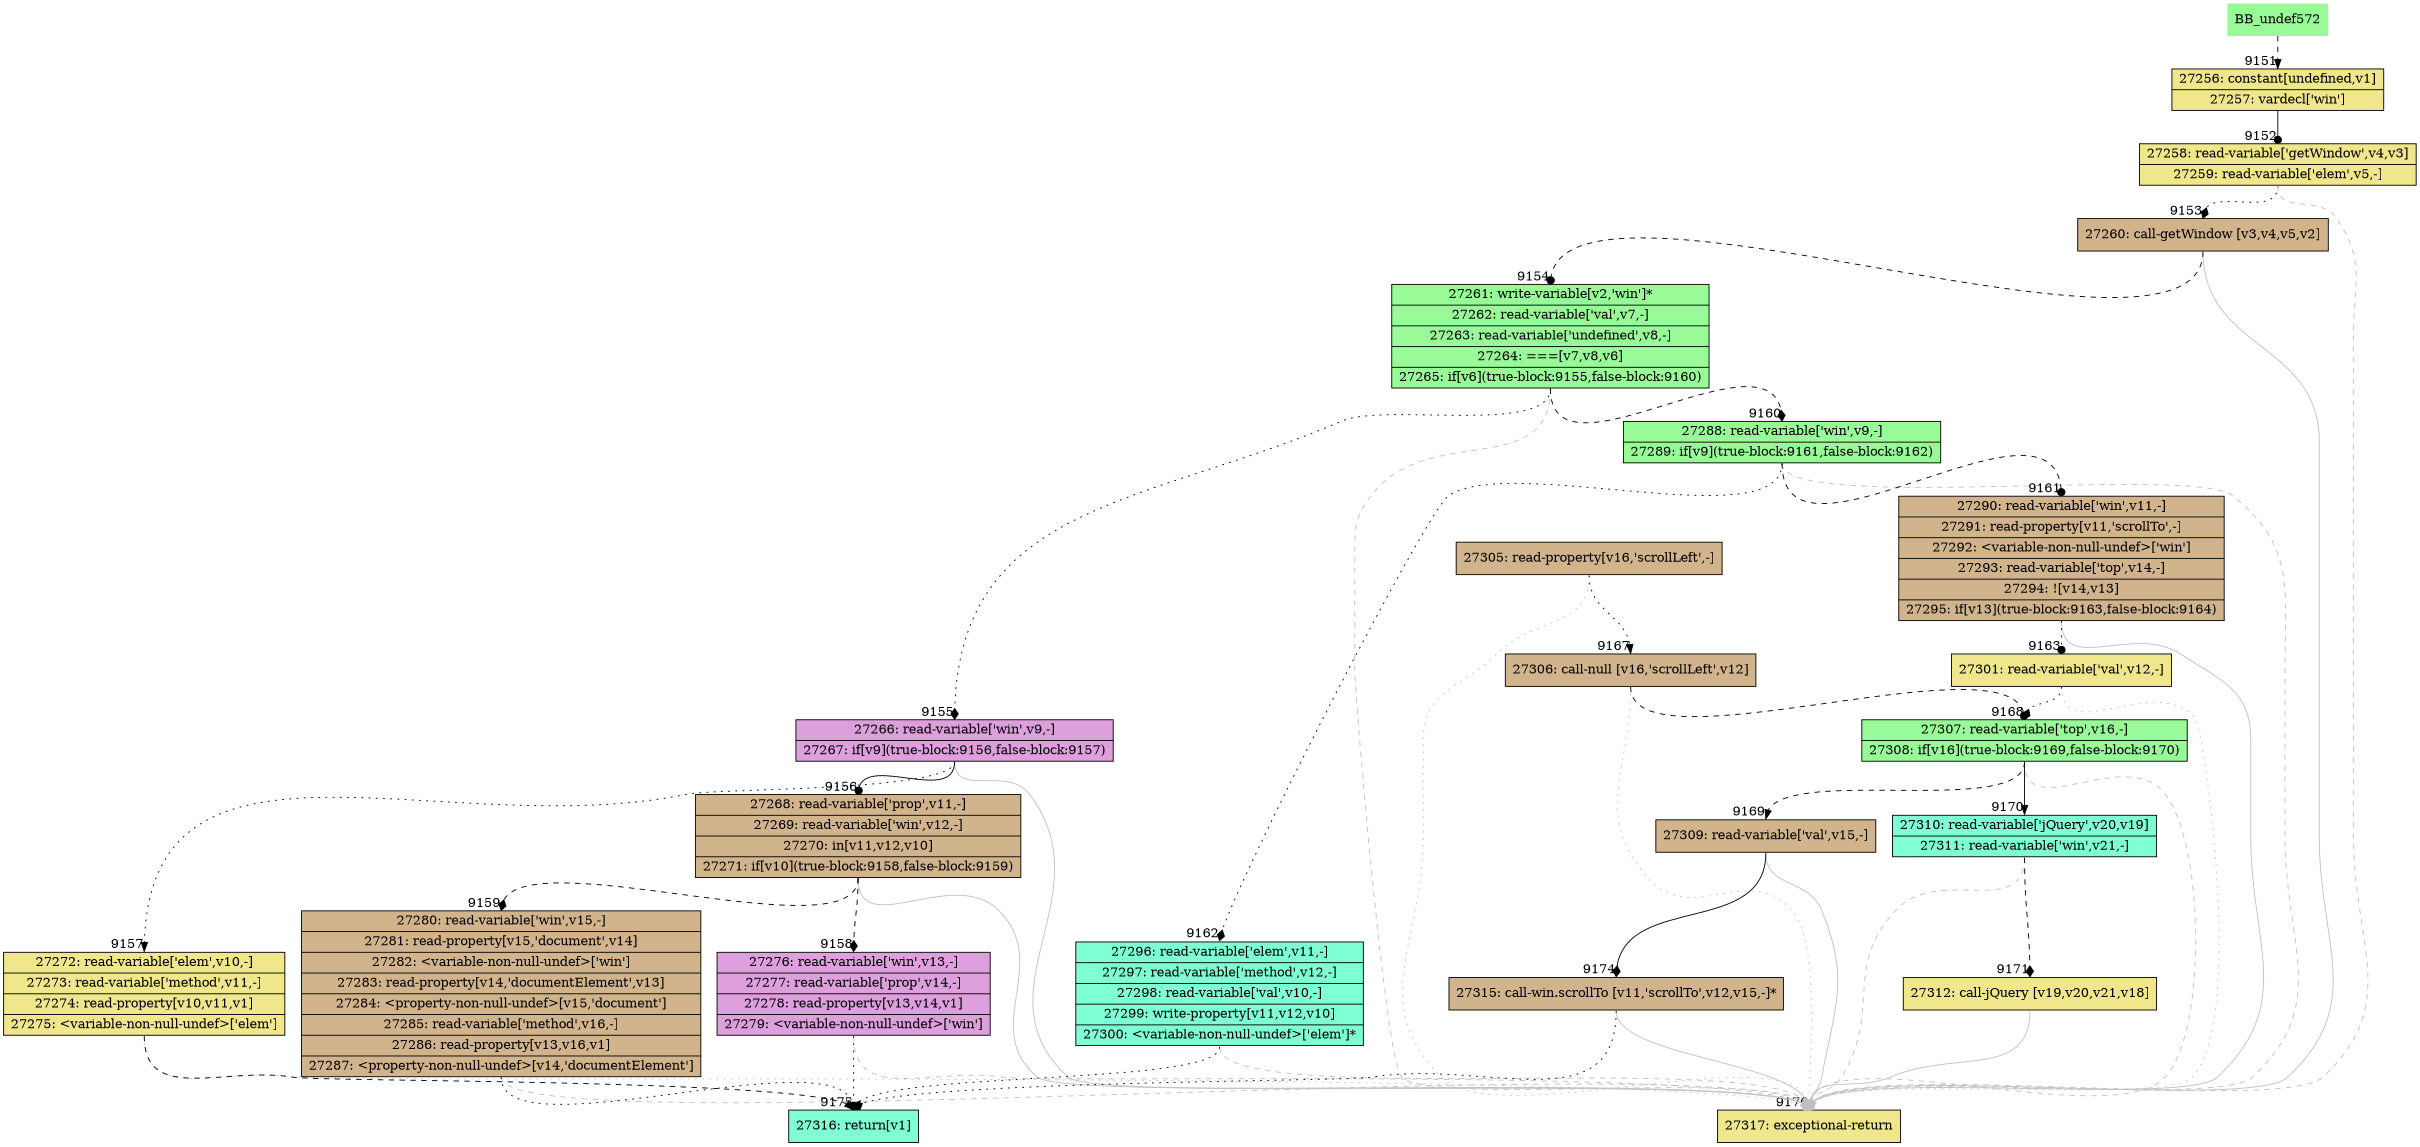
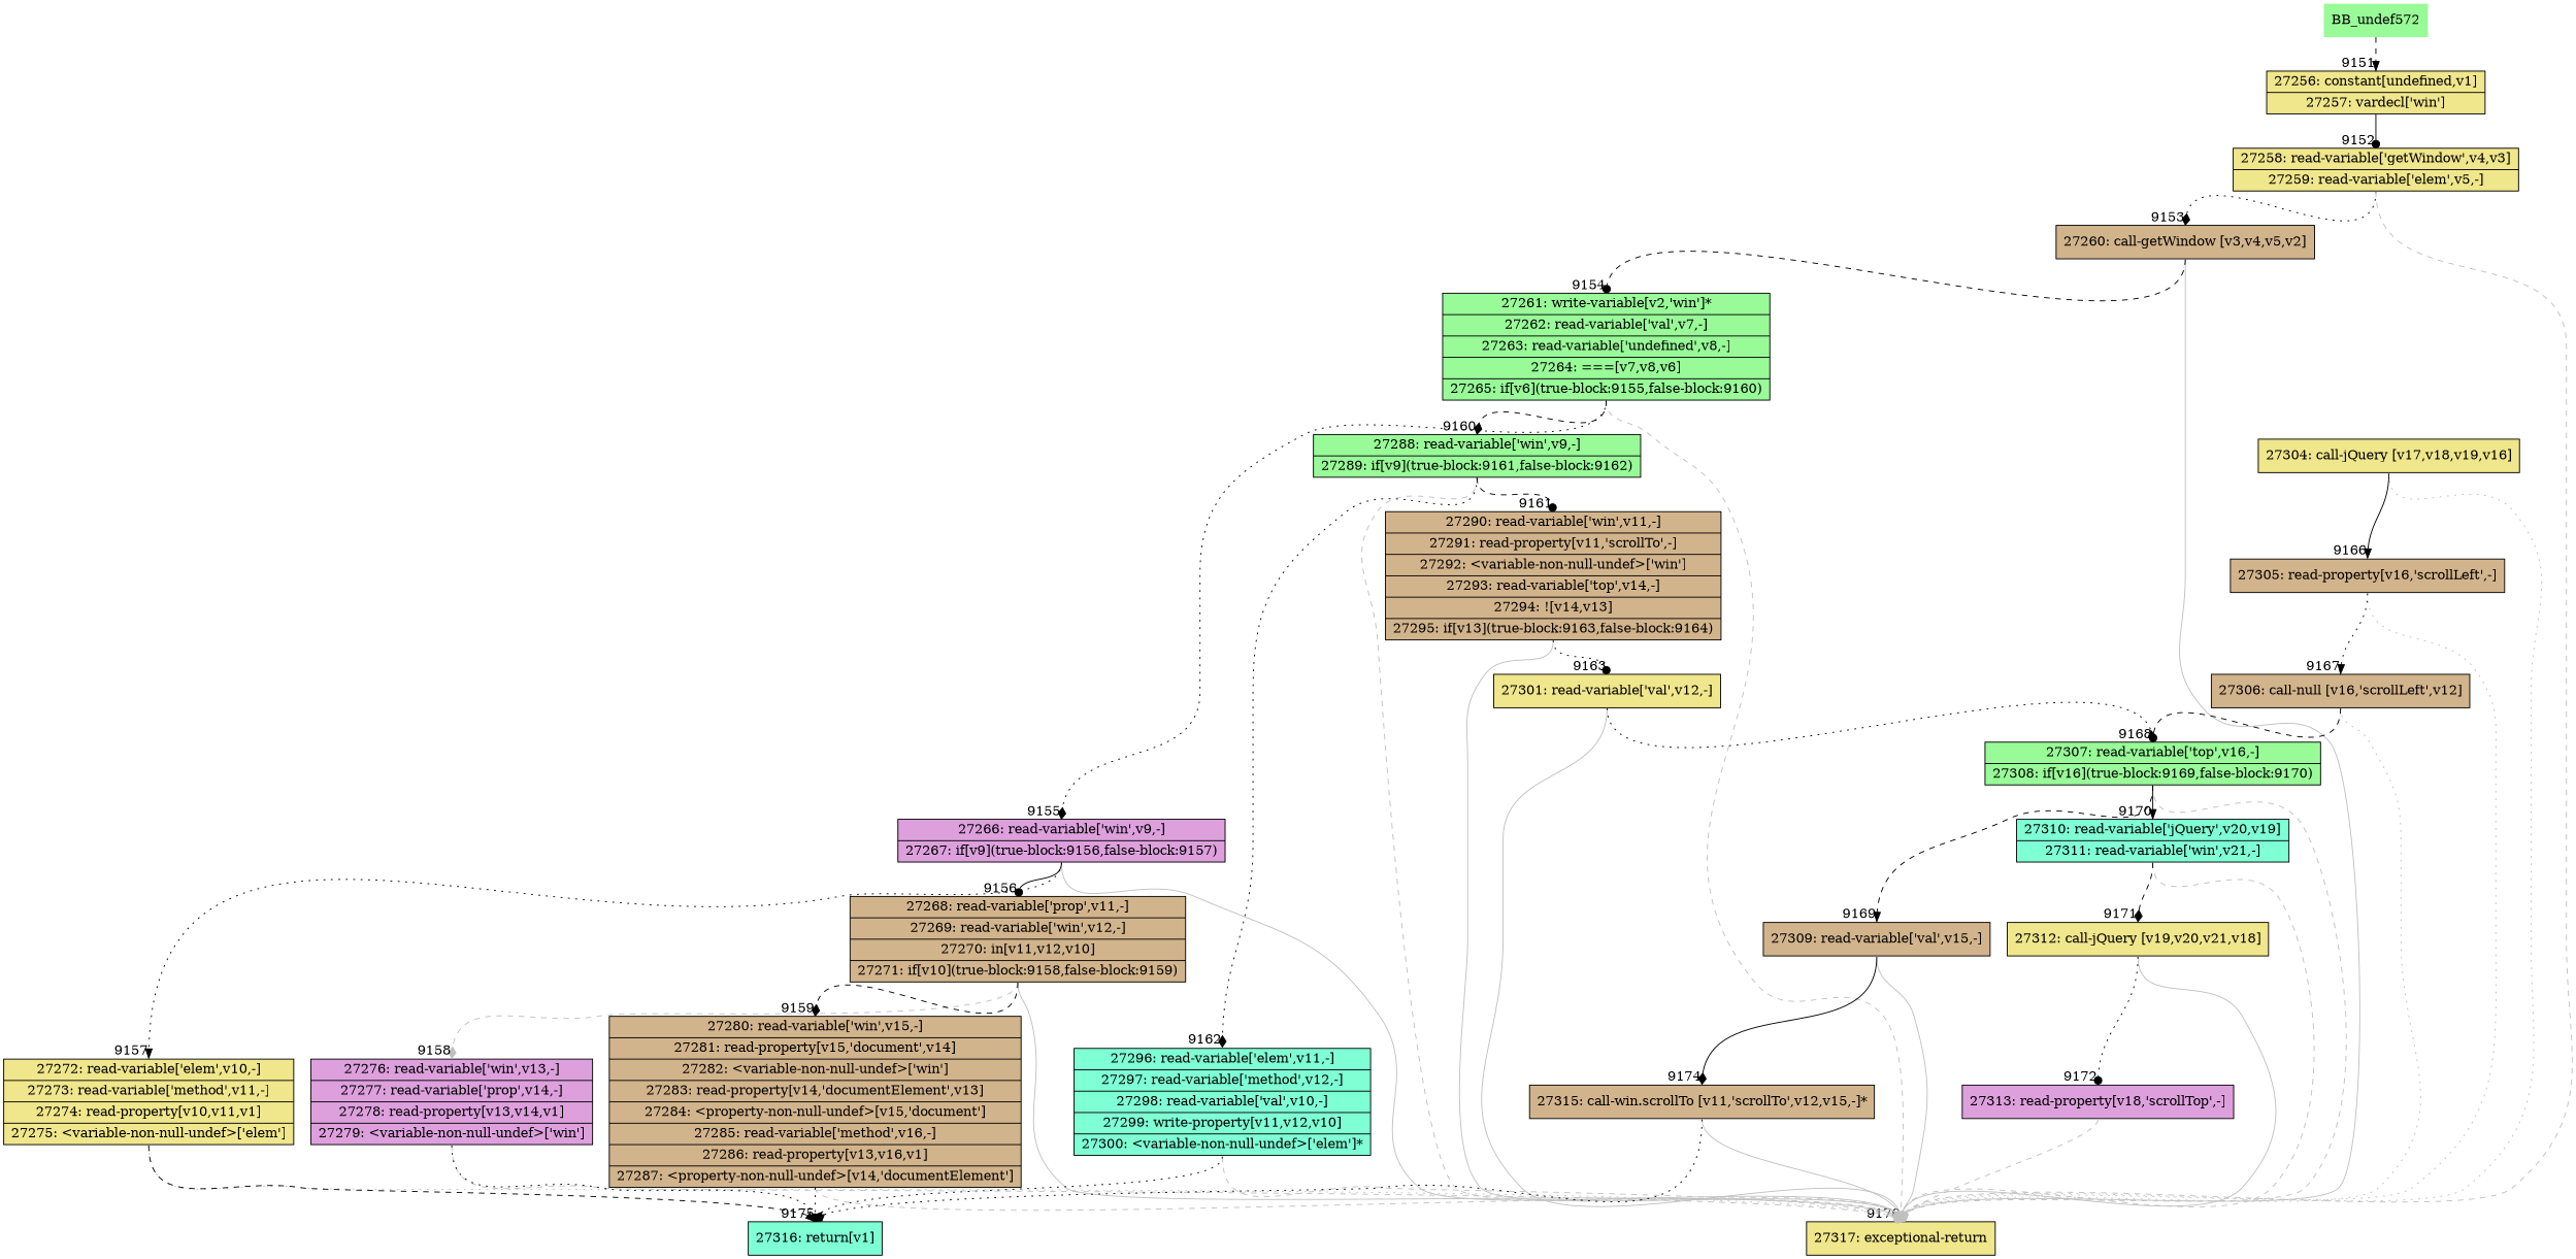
  digraph {
    rankdir=TD
    node [fillcolor=tan shape=record style=filled]
    edge [arrowhead=dot headport=n style=dashed tailport=s]
    n1 [fillcolor=palegreen label=BB_undef572 shape=none]
    n2 [fillcolor=khaki label="{27256: constant[undefined,v1]|27257: vardecl['win']}"]
    n3 [fillcolor=khaki label="{27258: read-variable['getWindow',v4,v3]|27259: read-variable['elem',v5,-]}"]
    n4 [label="{27260: call-getWindow [v3,v4,v5,v2]}"]
    n5 [fillcolor=khaki label="{27317: exceptional-return}"]
    n6 [fillcolor=palegreen label="{27261: write-variable[v2,'win']*|27262: read-variable['val',v7,-]|27263: read-variable['undefined',v8,-]|27264: ===[v7,v8,v6]|27265: if[v6](true-block:9155,false-block:9160)}"]
    n7 [fillcolor=plum label="{27266: read-variable['win',v9,-]|27267: if[v9](true-block:9156,false-block:9157)}"]
    n8 [fillcolor=palegreen label="{27288: read-variable['win',v9,-]|27289: if[v9](true-block:9161,false-block:9162)}"]
    n9 [label="{27268: read-variable['prop',v11,-]|27269: read-variable['win',v12,-]|27270: in[v11,v12,v10]|27271: if[v10](true-block:9158,false-block:9159)}"]
    n10 [fillcolor=khaki label="{27272: read-variable['elem',v10,-]|27273: read-variable['method',v11,-]|27274: read-property[v10,v11,v1]|27275: \<variable-non-null-undef\>['elem']}"]
    n11 [label="{27290: read-variable['win',v11,-]|27291: read-property[v11,'scrollTo',-]|27292: \<variable-non-null-undef\>['win']|27293: read-variable['top',v14,-]|27294: ![v14,v13]|27295: if[v13](true-block:9163,false-block:9164)}"]
    n12 [fillcolor=aquamarine label="{27296: read-variable['elem',v11,-]|27297: read-variable['method',v12,-]|27298: read-variable['val',v10,-]|27299: write-property[v11,v12,v10]|27300: \<variable-non-null-undef\>['elem']*}"]
    n13 [fillcolor=plum label="{27276: read-variable['win',v13,-]|27277: read-variable['prop',v14,-]|27278: read-property[v13,v14,v1]|27279: \<variable-non-null-undef\>['win']}"]
    n14 [label="{27280: read-variable['win',v15,-]|27281: read-property[v15,'document',v14]|27282: \<variable-non-null-undef\>['win']|27283: read-property[v14,'documentElement',v13]|27284: \<property-non-null-undef\>[v15,'document']|27285: read-variable['method',v16,-]|27286: read-property[v13,v16,v1]|27287: \<property-non-null-undef\>[v14,'documentElement']}"]
    n15 [fillcolor=aquamarine label="{27316: return[v1]}"]
    n16 [fillcolor=khaki label="{27301: read-variable['val',v12,-]}"]
    n17 [fillcolor=palegreen label="{27307: read-variable['top',v16,-]|27308: if[v16](true-block:9169,false-block:9170)}"]
    n18 [label="{27309: read-variable['val',v15,-]}"]
    n19 [fillcolor=aquamarine label="{27310: read-variable['jQuery',v20,v19]|27311: read-variable['win',v21,-]}"]
+   n20 [fillcolor=khaki label="{27304: call-jQuery [v17,v18,v19,v16]}"]
    n21 [label="{27305: read-property[v16,'scrollLeft',-]}"]
    n22 [label="{27315: call-win.scrollTo [v11,'scrollTo',v12,v15,-]*}"]
    n23 [fillcolor=khaki label="{27312: call-jQuery [v19,v20,v21,v18]}"]
    n24 [label="{27306: call-null [v16,'scrollLeft',v12]}"]
+   n25 [fillcolor=plum label="{27313: read-property[v18,'scrollTop',-]}"]
    n1 -> n2 [arrowhead=normal headlabel="    9151"]
    n2 -> n3 [headlabel="      9152" style=solid]
    n3 -> n4 [arrowhead=diamond headlabel="      9153" style=dotted]
    n3 -> n5 [color=gray headlabel="      9176"]
    n4 -> n5 [arrowhead=normal color=gray style=solid]
    n4 -> n6 [headlabel="      9154"]
    n6 -> n5 [arrowhead=normal color=gray]
    n6 -> n7 [arrowhead=diamond headlabel="      9155" style=dotted]
    n6 -> n8 [arrowhead=diamond headlabel="      9160"]
    n7 -> n5 [arrowhead=normal color=gray style=solid]
    n7 -> n9 [headlabel="      9156" style=solid]
    n7 -> n10 [arrowhead=normal headlabel="      9157" style=dotted]
    n8 -> n5 [color=gray]
    n8 -> n11 [headlabel="      9161"]
    n8 -> n12 [arrowhead=diamond headlabel="      9162" style=dotted]
    n9 -> n5 [arrowhead=normal color=gray style=solid]
-   n9 -> n13 [arrowhead=diamond headlabel="      9158"]
+   n9 -> n13 [arrowhead=diamond headlabel="      9158" color=gray]
    n9 -> n14 [arrowhead=diamond headlabel="      9159"]
    n10 -> n5 [color=gray style=dotted]
    n10 -> n15 [arrowhead=normal headlabel="      9175"]
    n11 -> n5 [color=gray style=solid]
    n11 -> n16 [headlabel="      9163" style=dotted]
    n12 -> n5 [color=gray]
    n12 -> n15 [arrowhead=diamond style=dotted]
    n13 -> n5 [color=gray]
    n13 -> n15 [style=dotted]
    n14 -> n5 [arrowhead=normal color=gray]
    n14 -> n15 [style=dotted]
-   n16 -> n5 [color=gray style=dotted]
+   n16 -> n5 [color=gray style=solid]
    n16 -> n17 [arrowhead=diamond headlabel="      9168" style=dotted]
    n17 -> n5 [color=gray]
    n17 -> n18 [arrowhead=normal headlabel="      9169"]
    n17 -> n19 [arrowhead=normal headlabel="      9170" style=solid]
    n18 -> n5 [arrowhead=normal color=gray style=solid]
    n18 -> n22 [arrowhead=diamond headlabel="      9174" style=solid]
    n19 -> n5 [arrowhead=diamond color=gray]
    n19 -> n23 [arrowhead=diamond headlabel="      9171"]
+   n20 -> n5 [arrowhead=diamond color=gray style=dotted]
+   n20 -> n21 [arrowhead=normal headlabel="      9166" style=solid]
    n21 -> n5 [arrowhead=diamond color=gray style=dotted]
    n21 -> n24 [arrowhead=normal headlabel="      9167" style=dotted]
    n22 -> n5 [arrowhead=normal color=gray style=solid]
    n22 -> n15 [arrowhead=diamond style=dotted]
    n23 -> n5 [arrowhead=normal color=gray style=solid]
+   n23 -> n25 [headlabel="      9172" style=dotted]
    n24 -> n5 [arrowhead=normal color=gray style=dotted]
    n24 -> n17
+   n25 -> n5 [color=gray]
  }
